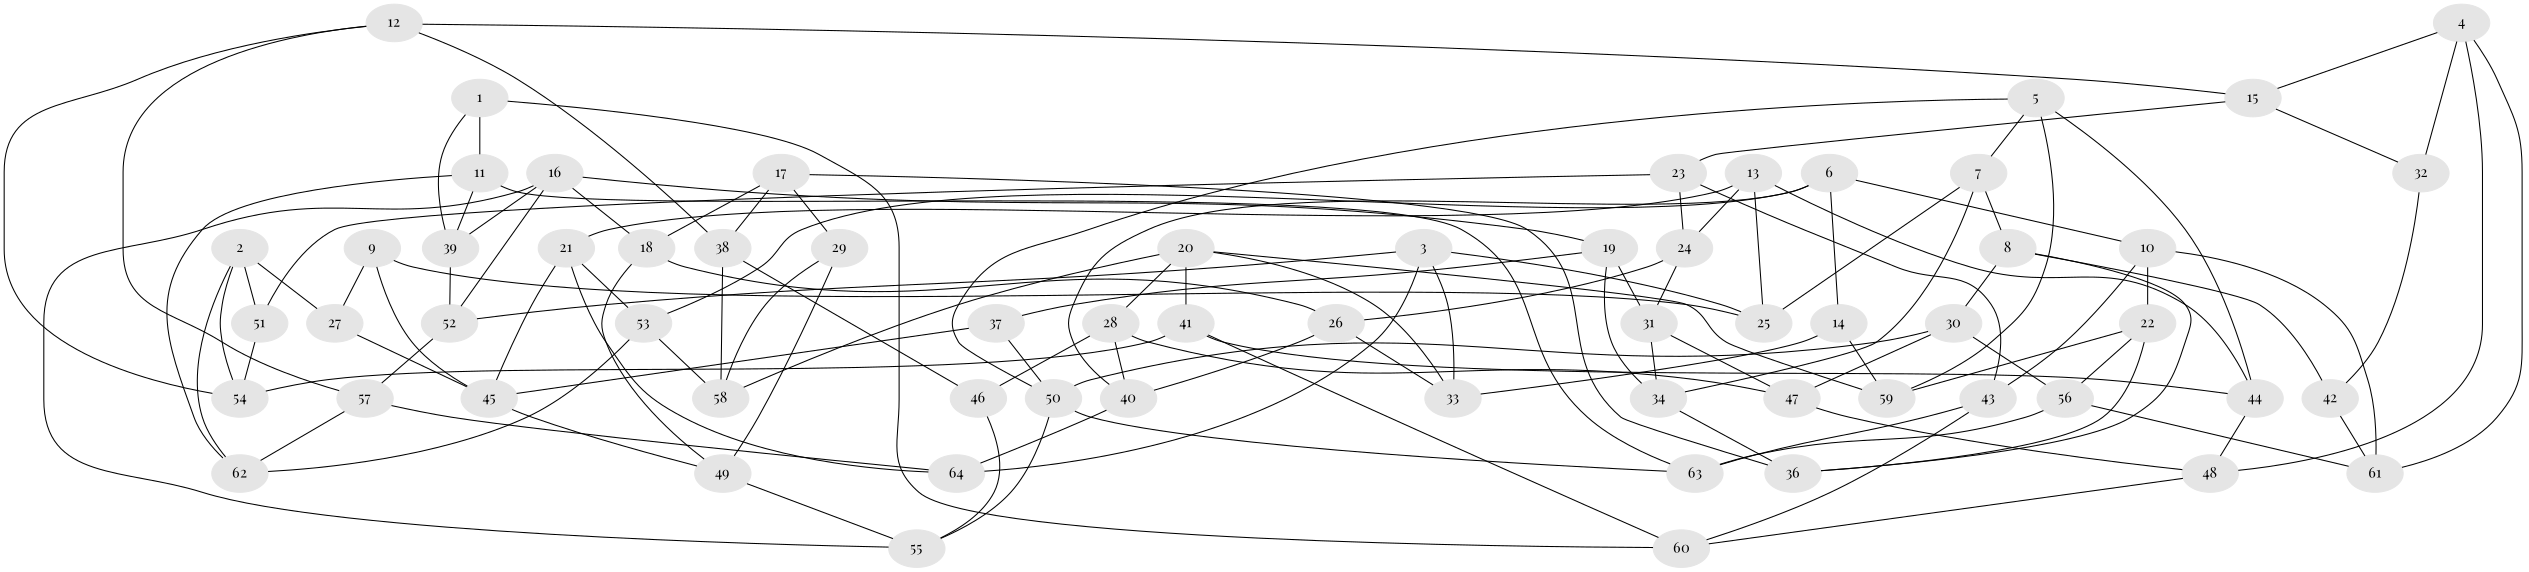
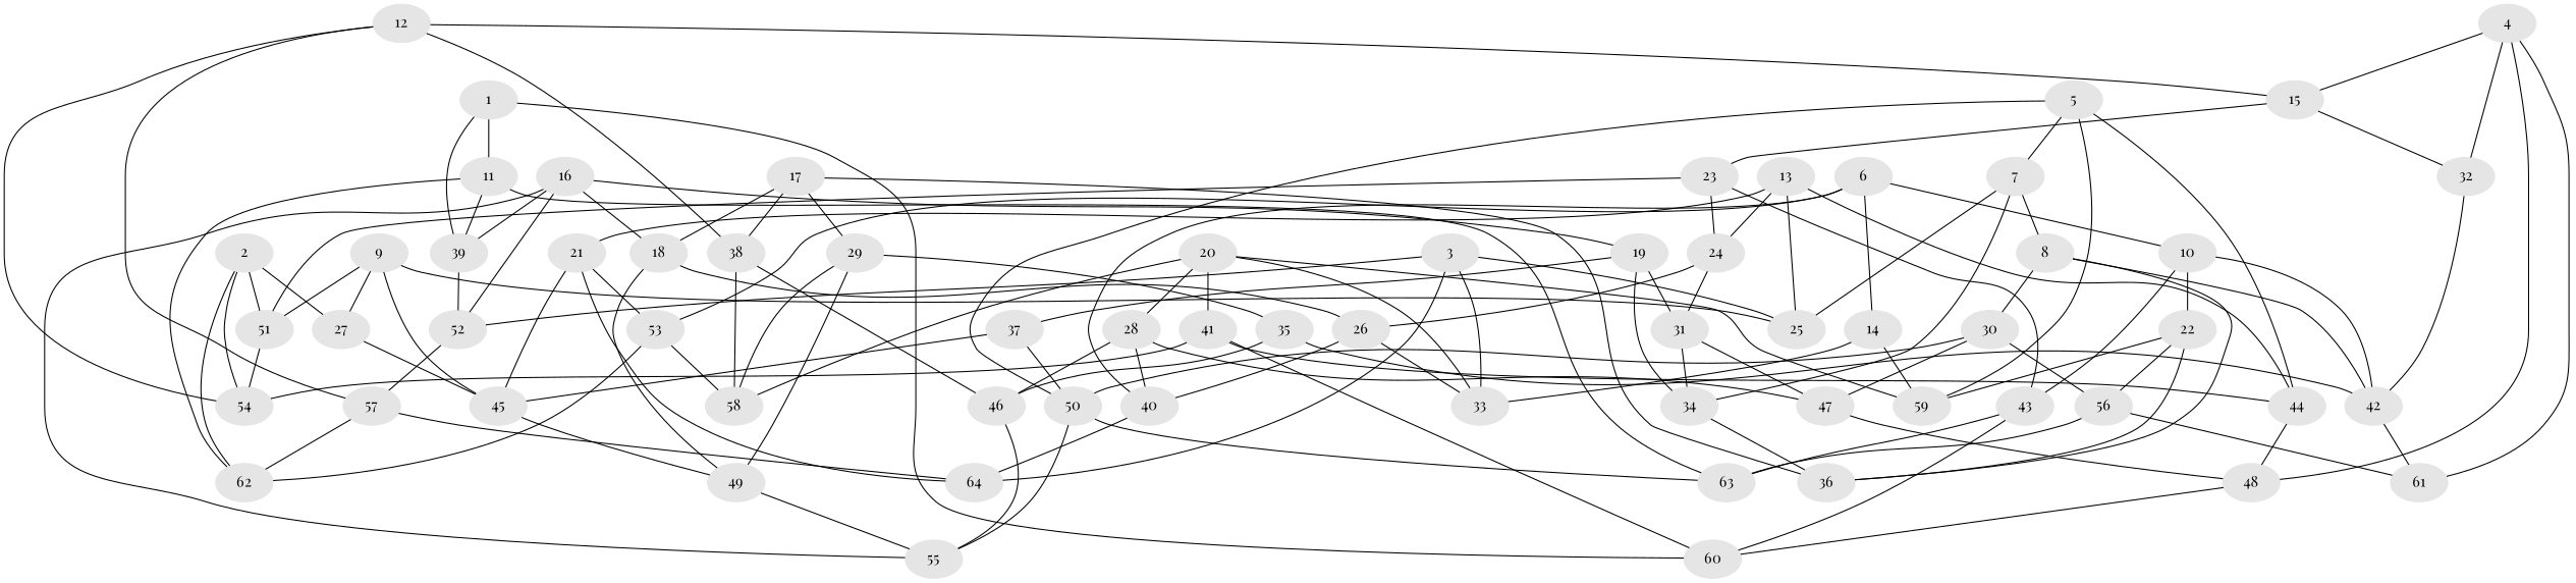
  graph {
    fontname="Playfair Display"
    node [color=gray90 fontname="Playfair Display" style=filled]
    edge [fontname="Playfair Display"]
    1
    11
    39
    60
    62
    63
    18
    26
    49
    52
    2
    27
    51
    54
    45
    3
    25
    33
    64
    57
    4
    15
    32
    48
    61
    23
    42
    5
    7
    44
    50
    59
    8
    34
    55
    6
    10
    14
    40
    53
    22
    43
    58
    30
    36
    56
    47
    9
    12
    38
    46
    13
    21
    24
    31
    28
    16
    19
    37
    17
    29
+   35
    20
    41
    1 -- 11
    1 -- 39
    1 -- 60
    11 -- 39
    11 -- 62
    11 -- 63
    39 -- 52
    18 -- 26
    18 -- 49
    26 -- 33
    26 -- 40
    49 -- 55
    52 -- 57
    2 -- 62
    2 -- 27
    2 -- 51
    2 -- 54
    27 -- 45
    51 -- 54
    45 -- 49
    3 -- 52
    3 -- 25
    3 -- 33
    3 -- 64
    57 -- 62
    57 -- 64
    4 -- 15
    4 -- 32
    4 -- 48
    4 -- 61
    15 -- 32
    15 -- 23
    32 -- 42
    48 -- 60
    23 -- 51
    23 -- 43
    23 -- 24
    42 -- 61
    5 -- 7
    5 -- 44
    5 -- 50
    5 -- 59
    7 -- 25
    7 -- 8
    7 -- 34
    44 -- 48
    50 -- 63
    50 -- 55
    8 -- 42
    8 -- 30
    8 -- 36
    34 -- 36
    6 -- 10
    6 -- 14
    6 -- 40
    6 -- 53
-   10 -- 61
+   10 -- 42
    10 -- 22
    10 -- 43
    14 -- 33
    14 -- 59
    40 -- 64
    53 -- 62
    53 -- 58
    22 -- 59
    22 -- 36
    22 -- 56
    43 -- 60
    43 -- 63
    30 -- 50
    30 -- 56
    30 -- 47
    56 -- 63
    56 -- 61
    47 -- 48
    9 -- 27
+   9 -- 51
    9 -- 45
    9 -- 25
    12 -- 54
    12 -- 57
    12 -- 15
    12 -- 38
    38 -- 58
    38 -- 46
    46 -- 55
    13 -- 25
    13 -- 44
    13 -- 21
    13 -- 24
    21 -- 45
    21 -- 64
    21 -- 53
    24 -- 26
    24 -- 31
    31 -- 34
    31 -- 47
    28 -- 40
    28 -- 47
    28 -- 46
    16 -- 39
    16 -- 18
    16 -- 52
    16 -- 55
    16 -- 19
    19 -- 34
    19 -- 31
    19 -- 37
    37 -- 45
    37 -- 50
    17 -- 18
    17 -- 36
    17 -- 38
    17 -- 29
    29 -- 49
    29 -- 58
+   29 -- 35
+   35 -- 42
+   35 -- 46
    20 -- 33
    20 -- 59
    20 -- 58
    20 -- 28
    20 -- 41
    41 -- 60
    41 -- 54
    41 -- 44
  }
